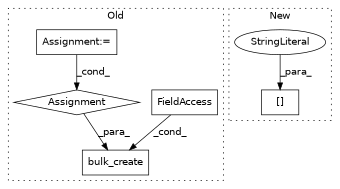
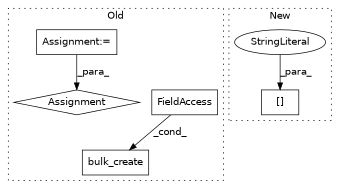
  digraph {
    fontname="DejaVu Sans"
    node [fontname="DejaVu Sans" shape=box]
    edge [fontname="DejaVu Sans"]
    n1 [a=32 l="21,-3" label=bulk_create s="2629,2754"]
    n2 [a=113 l=27 label=Assignment s=2721 shape=diamond]
    n3 [a=22 l=16 label=FieldAccess s=2612]
    n4 [a=7 l=1 label="Assignment:=" s=2547]
    n5 [a=2 l="8,1" label="[]" s="1299,1315"]
    n6 [a=45 l=8 label=StringLiteral s=1307 shape=ellipse]
    subgraph cluster_1 {
      label=Old
      style=dotted
      n1
      n2
      n3
      n4
    }
    subgraph cluster_2 {
      label=New
      style=dotted
      n5
      n6
    }
-   n2 -> n1 [label=_para_]
    n3 -> n1 [label=_cond_]
-   n4 -> n2 [label=_cond_]
+   n4 -> n2 [label=_para_]
    n6 -> n5 [label=_para_]
  }
